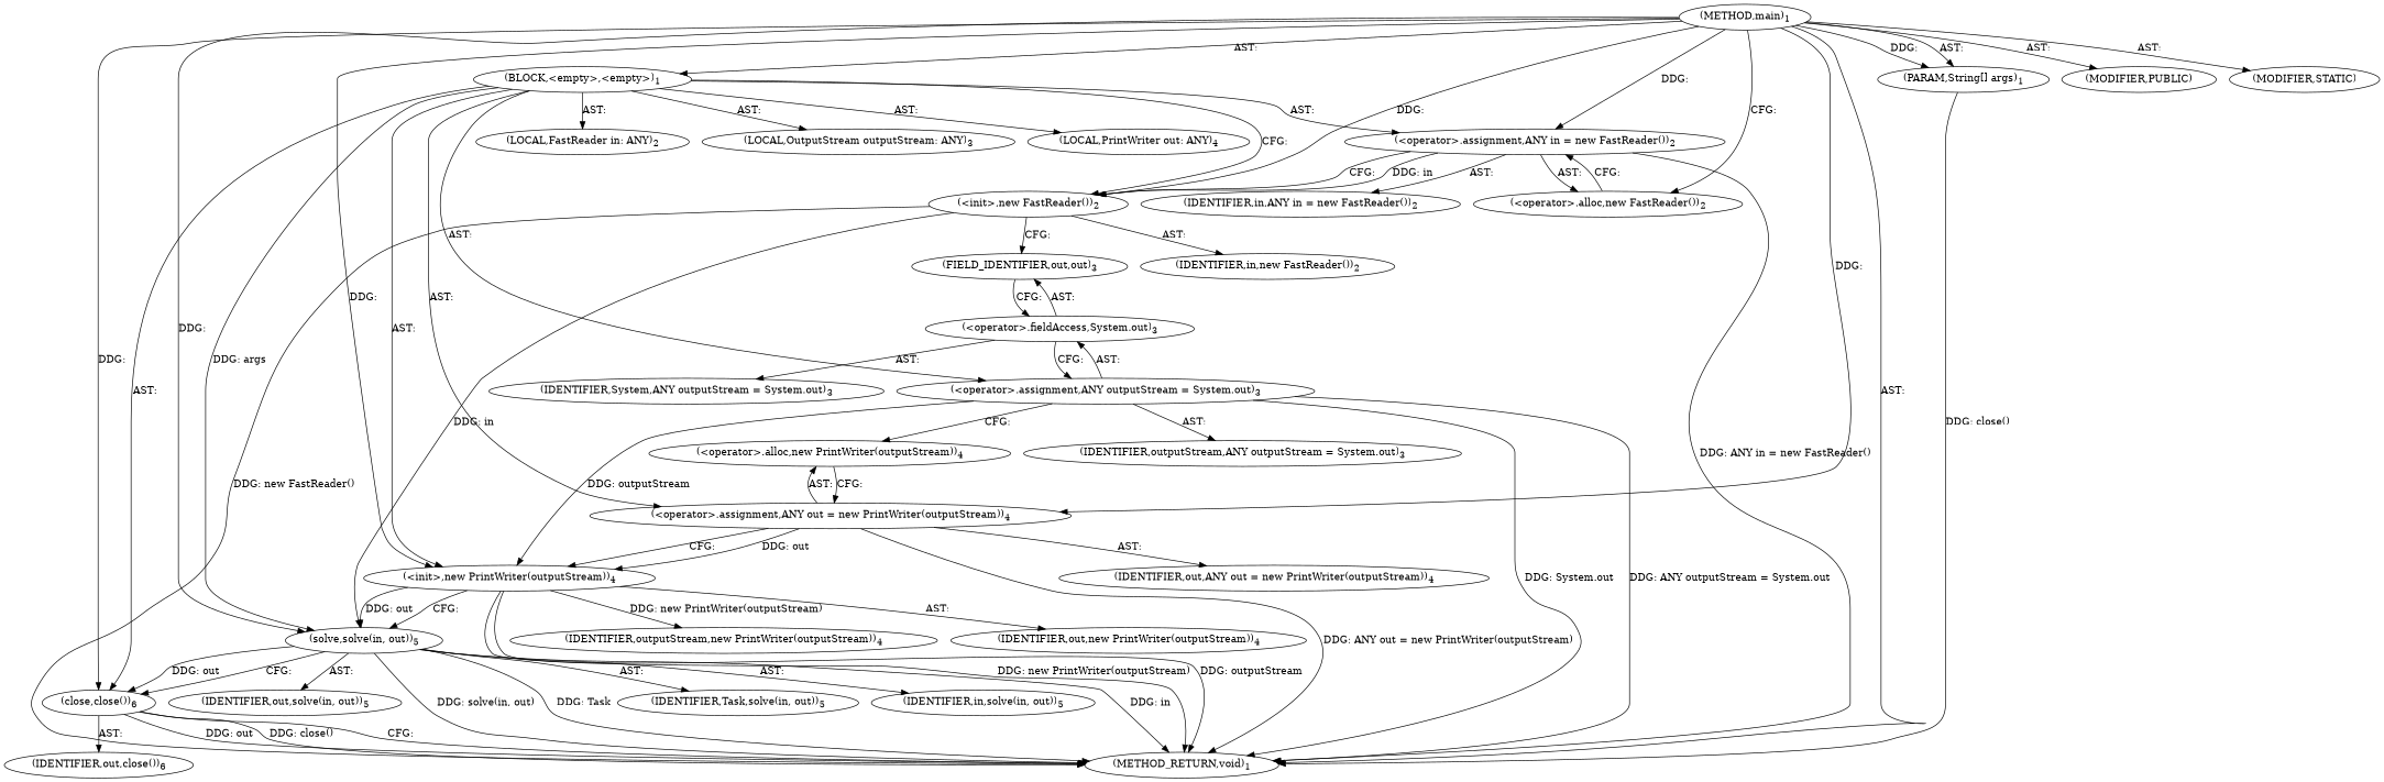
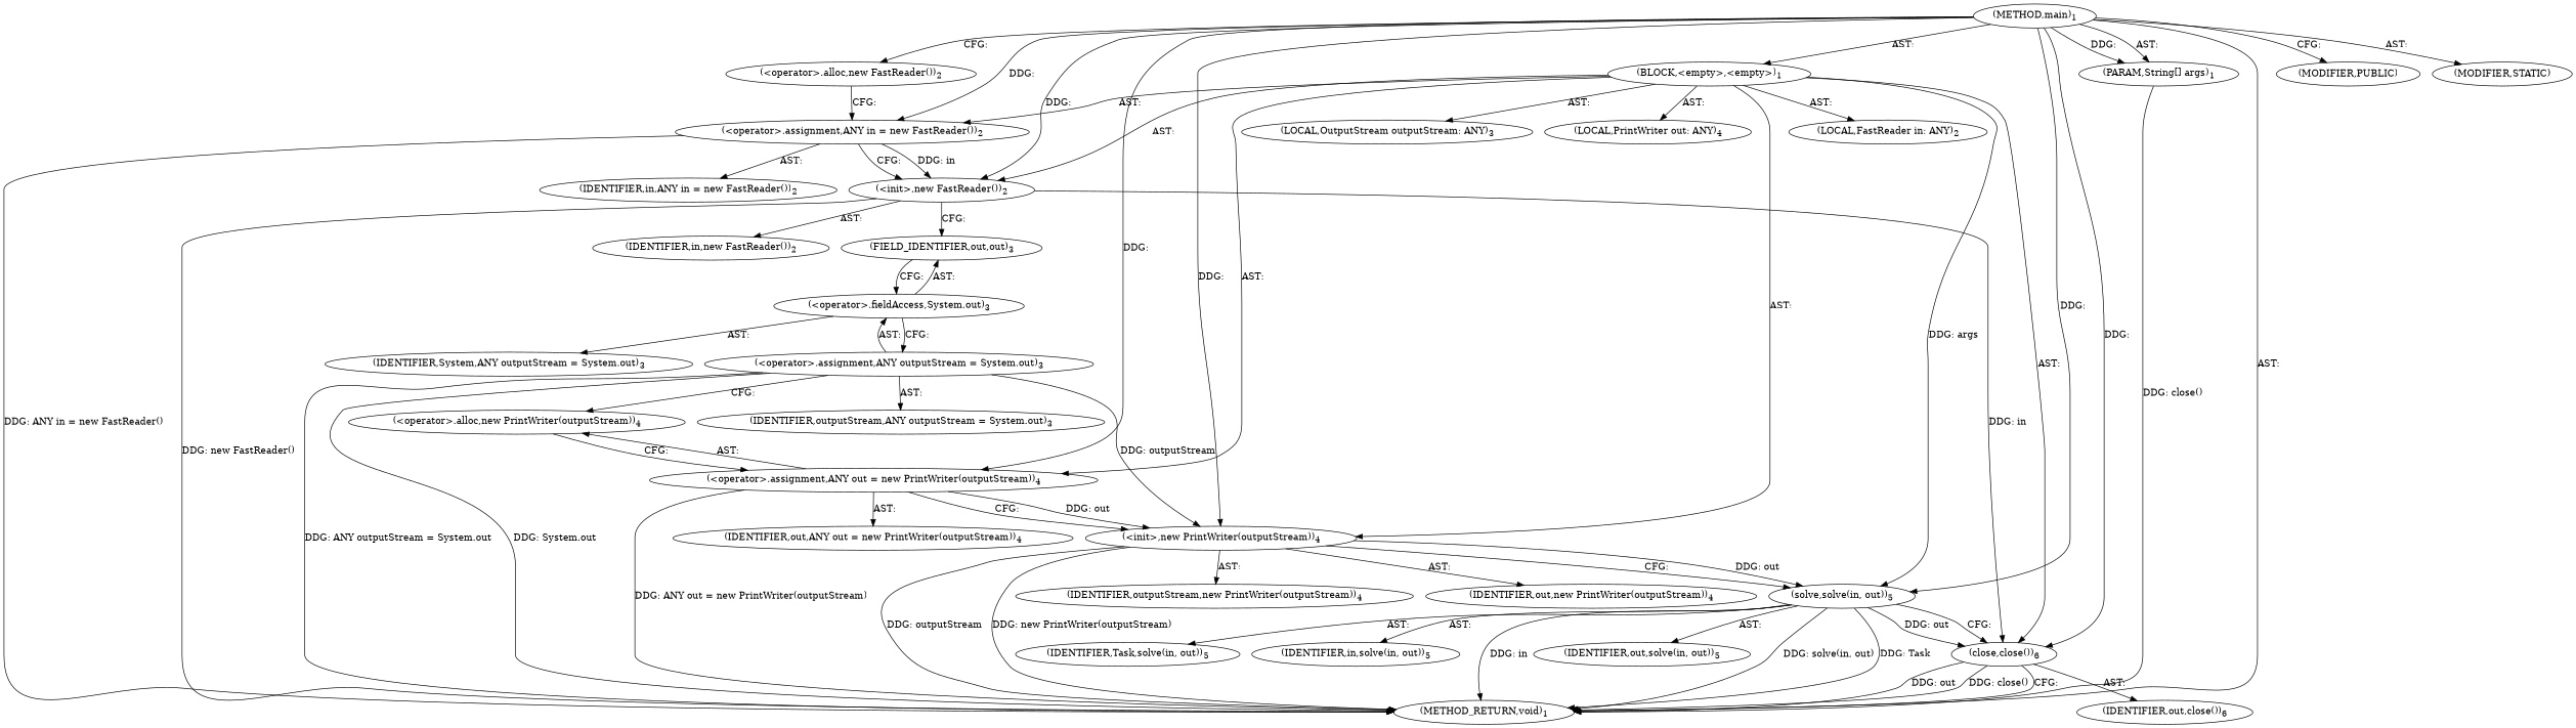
  digraph {
    n1 [label=<(METHOD,main)<SUB>1</SUB>>]
    n2 [label=<(PARAM,String[] args)<SUB>1</SUB>>]
    n3 [label=<(BLOCK,&lt;empty&gt;,&lt;empty&gt;)<SUB>1</SUB>>]
    n4 [label=<(&lt;operator&gt;.assignment,ANY in = new FastReader())<SUB>2</SUB>>]
    n5 [label=<(&lt;operator&gt;.alloc,new FastReader())<SUB>2</SUB>>]
    n6 [label=<(&lt;init&gt;,new FastReader())<SUB>2</SUB>>]
    n7 [label=<(&lt;operator&gt;.assignment,ANY out = new PrintWriter(outputStream))<SUB>4</SUB>>]
    n8 [label=<(&lt;init&gt;,new PrintWriter(outputStream))<SUB>4</SUB>>]
    n9 [label=<(solve,solve(in, out))<SUB>5</SUB>>]
    n10 [label=<(close,close())<SUB>6</SUB>>]
    n11 [label=<(MODIFIER,PUBLIC)>]
    n12 [label=<(MODIFIER,STATIC)>]
    n13 [label=<(METHOD_RETURN,void)<SUB>1</SUB>>]
    n14 [label=<(LOCAL,FastReader in: ANY)<SUB>2</SUB>>]
    n15 [label=<(LOCAL,OutputStream outputStream: ANY)<SUB>3</SUB>>]
    n16 [label=<(&lt;operator&gt;.assignment,ANY outputStream = System.out)<SUB>3</SUB>>]
    n17 [label=<(LOCAL,PrintWriter out: ANY)<SUB>4</SUB>>]
    n18 [label=<(IDENTIFIER,in,ANY in = new FastReader())<SUB>2</SUB>>]
    n19 [label=<(IDENTIFIER,in,new FastReader())<SUB>2</SUB>>]
    n20 [label=<(FIELD_IDENTIFIER,out,out)<SUB>3</SUB>>]
    n21 [label=<(&lt;operator&gt;.alloc,new PrintWriter(outputStream))<SUB>4</SUB>>]
    n22 [label=<(IDENTIFIER,out,ANY out = new PrintWriter(outputStream))<SUB>4</SUB>>]
    n23 [label=<(IDENTIFIER,out,new PrintWriter(outputStream))<SUB>4</SUB>>]
    n24 [label=<(IDENTIFIER,outputStream,new PrintWriter(outputStream))<SUB>4</SUB>>]
    n25 [label=<(IDENTIFIER,Task,solve(in, out))<SUB>5</SUB>>]
    n26 [label=<(IDENTIFIER,in,solve(in, out))<SUB>5</SUB>>]
    n27 [label=<(IDENTIFIER,out,solve(in, out))<SUB>5</SUB>>]
    n28 [label=<(IDENTIFIER,out,close())<SUB>6</SUB>>]
    n29 [label=<(IDENTIFIER,outputStream,ANY outputStream = System.out)<SUB>3</SUB>>]
    n30 [label=<(&lt;operator&gt;.fieldAccess,System.out)<SUB>3</SUB>>]
    n31 [label=<(IDENTIFIER,System,ANY outputStream = System.out)<SUB>3</SUB>>]
    n1 -> n2 [label="AST: "]
    n1 -> n2 [label="DDG: "]
    n1 -> n3 [label="AST: "]
    n1 -> n4 [label="DDG: "]
    n1 -> n5 [label="CFG: "]
    n1 -> n6 [label="DDG: "]
    n1 -> n7 [label="DDG: "]
    n1 -> n8 [label="DDG: "]
    n1 -> n9 [label="DDG: "]
    n1 -> n10 [label="DDG: "]
-   n1 -> n11 [label="AST: "]
+   n1 -> n11 [label="CFG: "]
    n1 -> n12 [label="AST: "]
    n1 -> n13 [label="AST: "]
    n2 -> n13 [label="DDG: close()"]
    n3 -> n4 [label="AST: "]
-   n3 -> n6 [label="CFG: "]
+   n3 -> n6 [label="AST: "]
    n3 -> n7 [label="AST: "]
    n3 -> n8 [label="AST: "]
    n3 -> n9 [label="DDG: args"]
    n3 -> n10 [label="AST: "]
    n3 -> n14 [label="AST: "]
    n3 -> n15 [label="AST: "]
-   n3 -> n16 [label="AST: "]
    n3 -> n17 [label="AST: "]
-   n4 -> n5 [label="AST: "]
    n4 -> n6 [label="CFG: "]
    n4 -> n6 [label="DDG: in"]
    n4 -> n13 [label="DDG: ANY in = new FastReader()"]
    n4 -> n18 [label="AST: "]
    n5 -> n4 [label="CFG: "]
-   n6 -> n9 [label="DDG: in"]
+   n6 -> n10 [label="DDG: in"]
    n6 -> n13 [label="DDG: new FastReader()"]
    n6 -> n19 [label="AST: "]
    n6 -> n20 [label="CFG: "]
    n7 -> n8 [label="CFG: "]
    n7 -> n8 [label="DDG: out"]
    n7 -> n13 [label="DDG: ANY out = new PrintWriter(outputStream)"]
    n7 -> n21 [label="AST: "]
    n7 -> n22 [label="AST: "]
    n8 -> n9 [label="CFG: "]
    n8 -> n9 [label="DDG: out"]
    n8 -> n13 [label="DDG: outputStream"]
    n8 -> n13 [label="DDG: new PrintWriter(outputStream)"]
    n8 -> n23 [label="AST: "]
-   n8 -> n24 [label="DDG: new PrintWriter(outputStream)"]
+   n8 -> n24 [label="AST: "]
    n9 -> n10 [label="CFG: "]
    n9 -> n10 [label="DDG: out"]
    n9 -> n13 [label="DDG: in"]
    n9 -> n13 [label="DDG: solve(in, out)"]
    n9 -> n13 [label="DDG: Task"]
    n9 -> n25 [label="AST: "]
    n9 -> n26 [label="AST: "]
    n9 -> n27 [label="AST: "]
    n10 -> n13 [label="CFG: "]
    n10 -> n13 [label="DDG: out"]
    n10 -> n13 [label="DDG: close()"]
    n10 -> n28 [label="AST: "]
    n16 -> n8 [label="DDG: outputStream"]
    n16 -> n13 [label="DDG: System.out"]
    n16 -> n13 [label="DDG: ANY outputStream = System.out"]
    n16 -> n21 [label="CFG: "]
    n16 -> n29 [label="AST: "]
    n16 -> n30 [label="AST: "]
    n20 -> n30 [label="CFG: "]
    n21 -> n7 [label="CFG: "]
    n30 -> n16 [label="CFG: "]
    n30 -> n20 [label="AST: "]
    n30 -> n31 [label="AST: "]
  }
